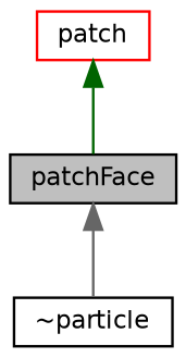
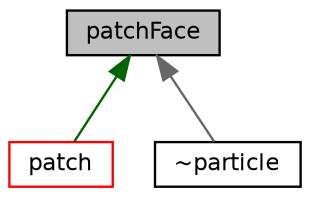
  digraph {
    rankdir=TB
    node [color=black fontname=Helvetica fontsize=10 shape=record]
    edge [dir=back fontname=Helvetica fontsize=10 labelfontname=Helvetica labelfontsize=10 style=solid]
    n1 [fillcolor=grey75 fontcolor=black height=0.2 label=patchFace style=filled width=0.4]
    n2 [color=red height=0.2 label=patch width=0.4]
    n3 [height=0.2 label="~particle" width=0.4]
-   n2 -> n1 [color=darkgreen]
+   n1 -> n2 [color=darkgreen]
    n1 -> n3 [color=gray40]
  }
